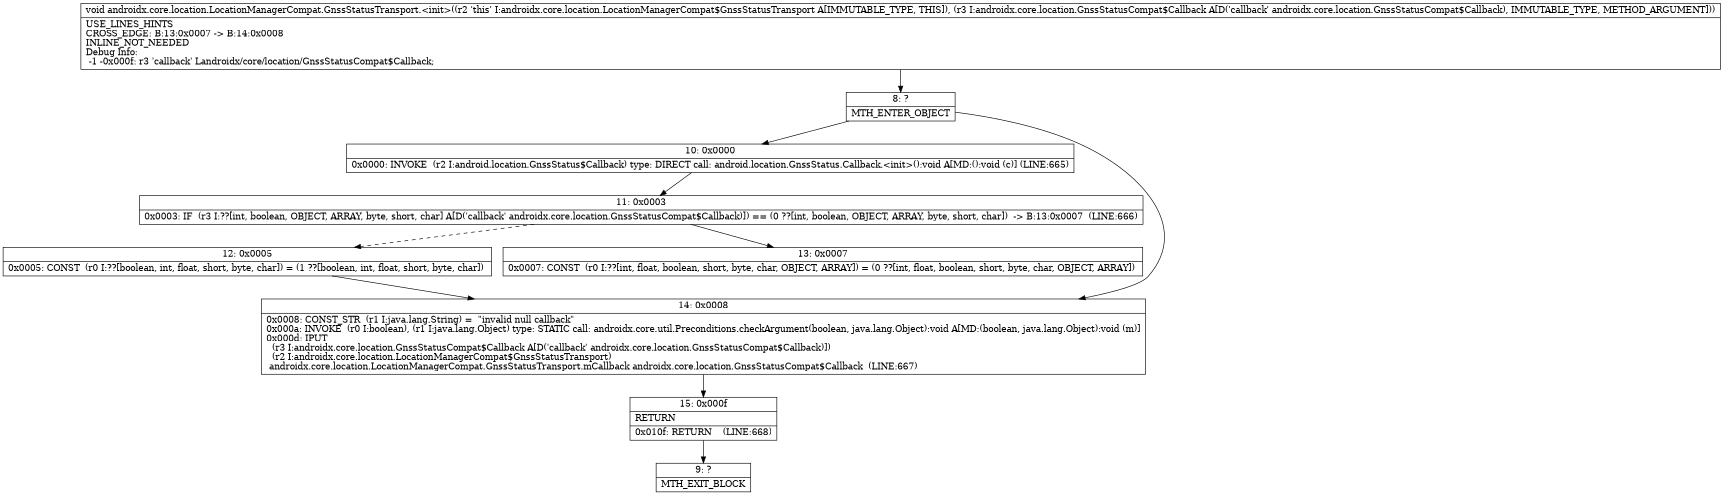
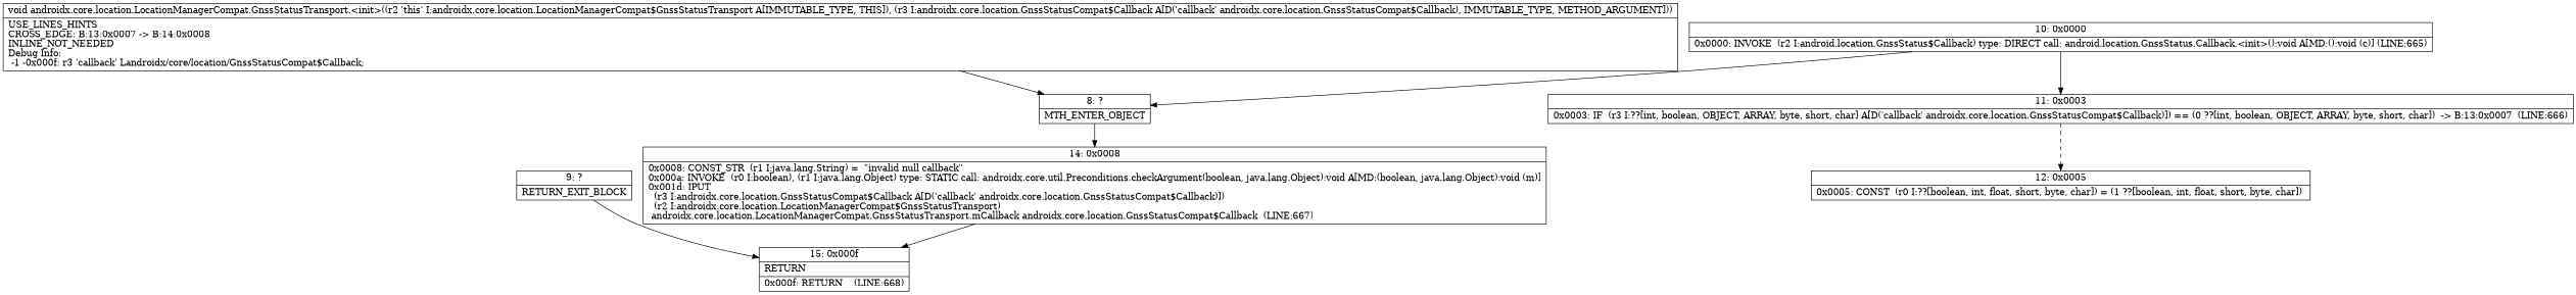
  digraph {
    node [shape=record]
    n1 [label="{8\:\ ?|MTH_ENTER_OBJECT\l}"]
    n2 [label="{10\:\ 0x0000|0x0000: INVOKE  (r2 I:android.location.GnssStatus$Callback) type: DIRECT call: android.location.GnssStatus.Callback.\<init\>():void A[MD:():void (c)] (LINE:665)\l}"]
-   n3 [label="{14\:\ 0x0008|0x0008: CONST_STR  (r1 I:java.lang.String) =  \"invalid null callback\" \l0x000a: INVOKE  (r0 I:boolean), (r1 I:java.lang.Object) type: STATIC call: androidx.core.util.Preconditions.checkArgument(boolean, java.lang.Object):void A[MD:(boolean, java.lang.Object):void (m)]\l0x000d: IPUT  \l  (r3 I:androidx.core.location.GnssStatusCompat$Callback A[D('callback' androidx.core.location.GnssStatusCompat$Callback)])\l  (r2 I:androidx.core.location.LocationManagerCompat$GnssStatusTransport)\l androidx.core.location.LocationManagerCompat.GnssStatusTransport.mCallback androidx.core.location.GnssStatusCompat$Callback  (LINE:667)\l}"]
+   n3 [label="{14\:\ 0x0008|0x0008: CONST_STR  (r1 I:java.lang.String) =  \"invalid null callback\" \l0x000a: INVOKE  (r0 I:boolean), (r1 I:java.lang.Object) type: STATIC call: androidx.core.util.Preconditions.checkArgument(boolean, java.lang.Object):void A[MD:(boolean, java.lang.Object):void (m)]\l0x001d: IPUT  \l  (r3 I:androidx.core.location.GnssStatusCompat$Callback A[D('callback' androidx.core.location.GnssStatusCompat$Callback)])\l  (r2 I:androidx.core.location.LocationManagerCompat$GnssStatusTransport)\l androidx.core.location.LocationManagerCompat.GnssStatusTransport.mCallback androidx.core.location.GnssStatusCompat$Callback  (LINE:667)\l}"]
    n4 [label="{11\:\ 0x0003|0x0003: IF  (r3 I:??[int, boolean, OBJECT, ARRAY, byte, short, char] A[D('callback' androidx.core.location.GnssStatusCompat$Callback)]) == (0 ??[int, boolean, OBJECT, ARRAY, byte, short, char])  \-\> B:13:0x0007  (LINE:666)\l}"]
    n5 [label="{12\:\ 0x0005|0x0005: CONST  (r0 I:??[boolean, int, float, short, byte, char]) = (1 ??[boolean, int, float, short, byte, char]) \l}"]
-   n6 [label="{13\:\ 0x0007|0x0007: CONST  (r0 I:??[int, float, boolean, short, byte, char, OBJECT, ARRAY]) = (0 ??[int, float, boolean, short, byte, char, OBJECT, ARRAY]) \l}"]
-   n7 [label="{15\:\ 0x000f|RETURN\l|0x010f: RETURN    (LINE:668)\l}"]
-   n8 [label="{9\:\ ?|MTH_EXIT_BLOCK\l}"]
+   n7 [label="{15\:\ 0x000f|RETURN\l|0x000f: RETURN    (LINE:668)\l}"]
+   n8 [label="{9\:\ ?|RETURN_EXIT_BLOCK\l}"]
    n9 [label="{void androidx.core.location.LocationManagerCompat.GnssStatusTransport.\<init\>((r2 'this' I:androidx.core.location.LocationManagerCompat$GnssStatusTransport A[IMMUTABLE_TYPE, THIS]), (r3 I:androidx.core.location.GnssStatusCompat$Callback A[D('callback' androidx.core.location.GnssStatusCompat$Callback), IMMUTABLE_TYPE, METHOD_ARGUMENT]))  | USE_LINES_HINTS\lCROSS_EDGE: B:13:0x0007 \-\> B:14:0x0008\lINLINE_NOT_NEEDED\lDebug Info:\l  \-1 \-0x000f: r3 'callback' Landroidx\/core\/location\/GnssStatusCompat$Callback;\l}"]
-   n1 -> n2
+   n2 -> n1
    n1 -> n3
    n2 -> n4
    n3 -> n7
    n4 -> n5 [style=dashed]
-   n4 -> n6
-   n5 -> n3
-   n7 -> n8
+   n8 -> n7
    n9 -> n1
  }
